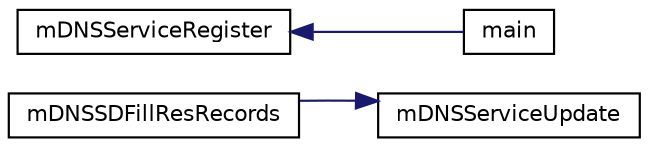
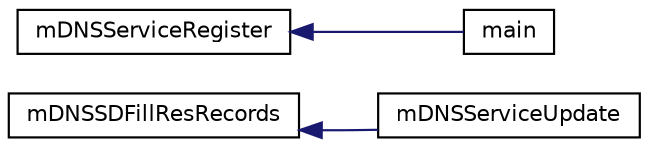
  digraph {
    rankdir=LR
    node [color=black fillcolor=white fontname=Helvetica fontsize=10 shape=record style=filled]
    edge [color=midnightblue dir=back fontname=Helvetica fontsize=10 labelfontname=Helvetica labelfontsize=10 style=solid]
    n1 [height=0.2 label=mDNSSDFillResRecords width=0.4]
    n2 [height=0.2 label=mDNSServiceUpdate width=0.4]
    n3 [height=0.2 label=mDNSServiceRegister width=0.4]
    n4 [height=0.2 label=main width=0.4]
-   n2 -> n1
+   n1 -> n2
    n3 -> n4
  }
